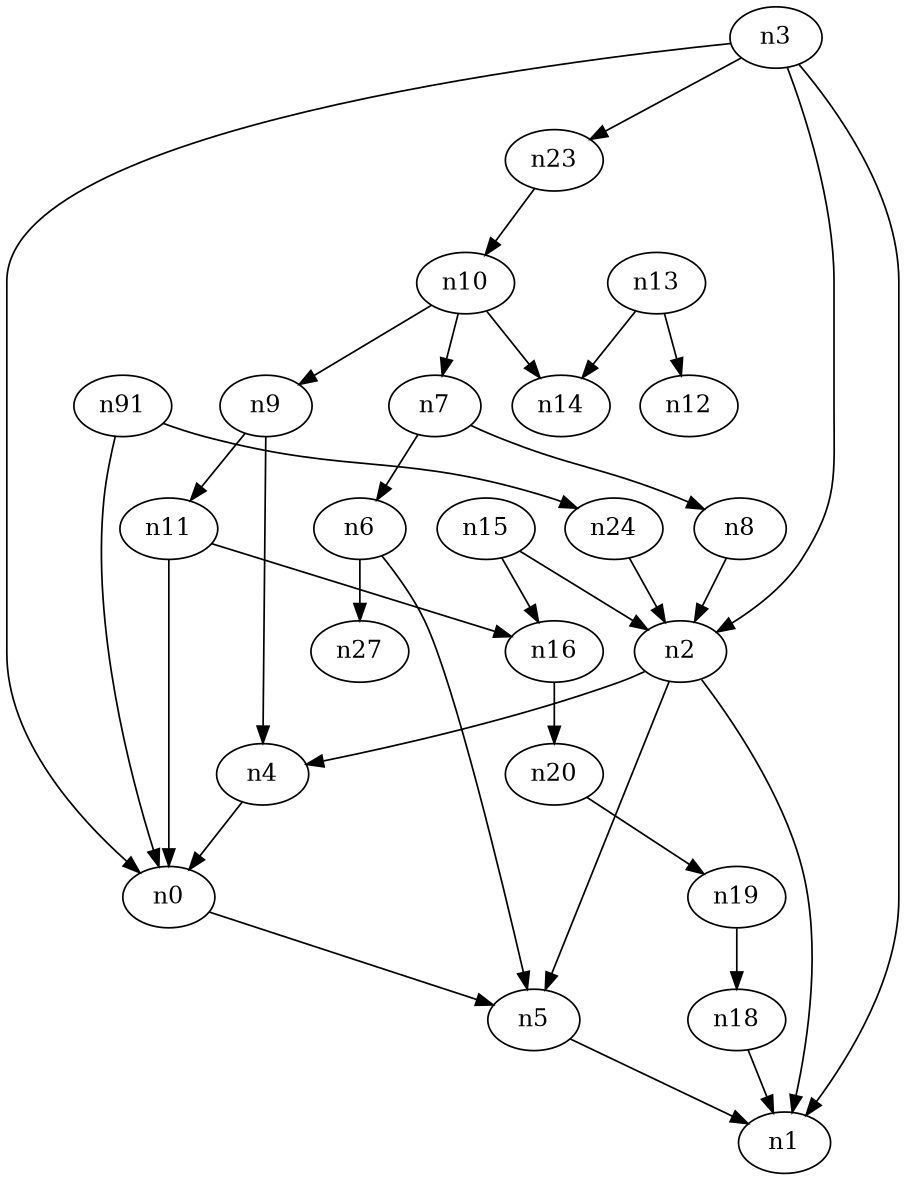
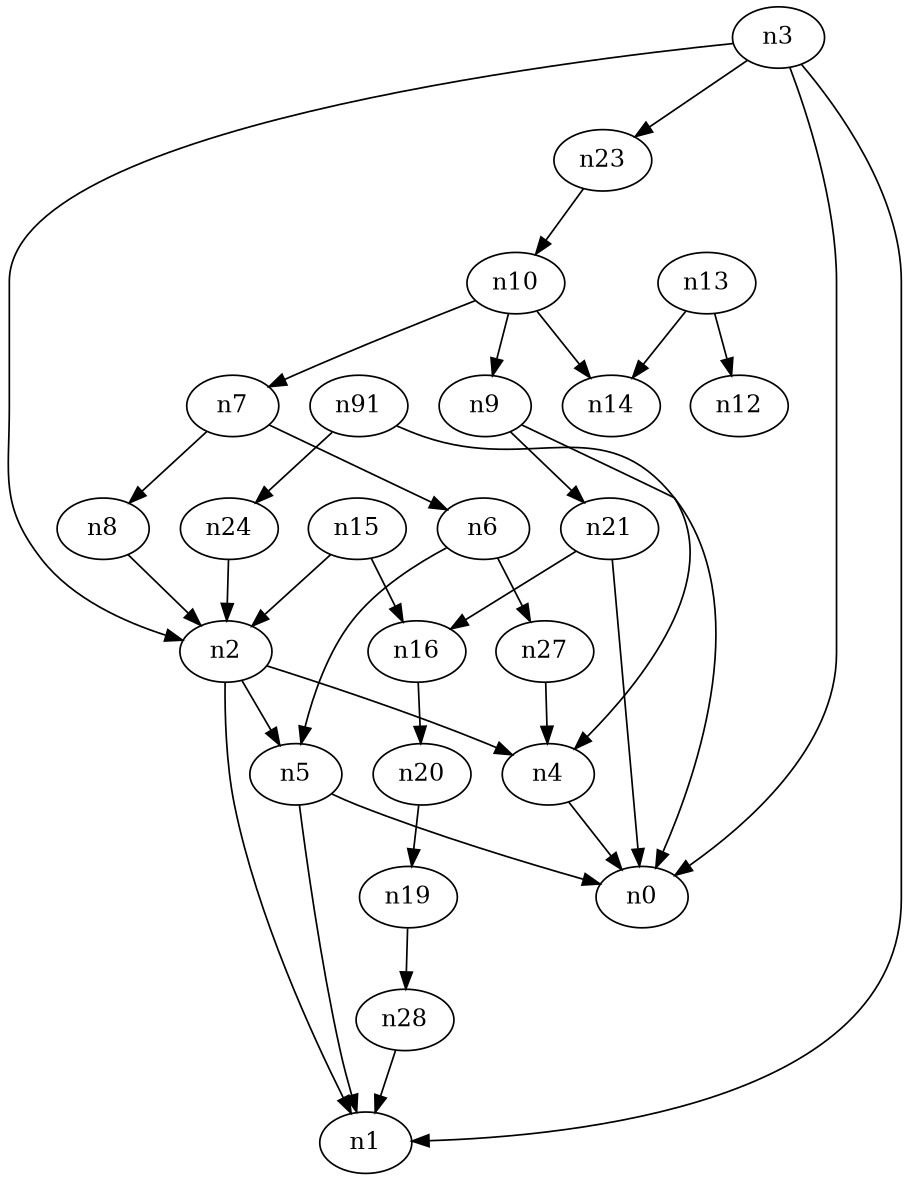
  digraph {
    n4
    n0
    n2
    n1
    n5
    n3
    n23
    n10
    n7
    n9
    n14
    n6
    n17 [label=n27]
    n8
    n21 [label=n91]
    n24
-   n11
+   n11 [label=n21]
    n16
    n20
    n13
    n12
    n15
    n19
-   n18
+   n18 [label=n28]
    n4 -> n0
    n2 -> n4
    n2 -> n1
    n2 -> n5
-   n0 -> n5
+   n5 -> n0
    n5 -> n1
    n3 -> n0
    n3 -> n2
    n3 -> n1
    n3 -> n23
    n23 -> n10
    n10 -> n7
    n10 -> n9
    n10 -> n14
    n7 -> n6
    n7 -> n8
    n9 -> n4
    n9 -> n11
    n6 -> n5
    n6 -> n17
+   n17 -> n4
    n8 -> n2
    n21 -> n0
    n21 -> n24
    n24 -> n2
    n11 -> n0
    n11 -> n16
    n16 -> n20
    n20 -> n19
    n13 -> n14
    n13 -> n12
    n15 -> n2
    n15 -> n16
    n19 -> n18
    n18 -> n1
  }
